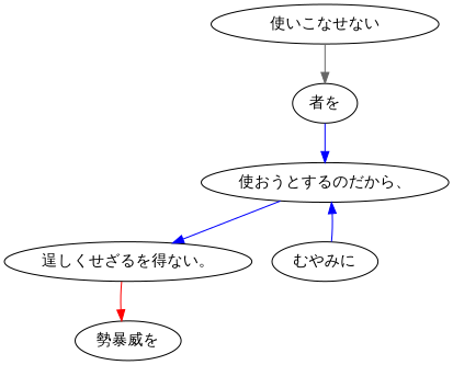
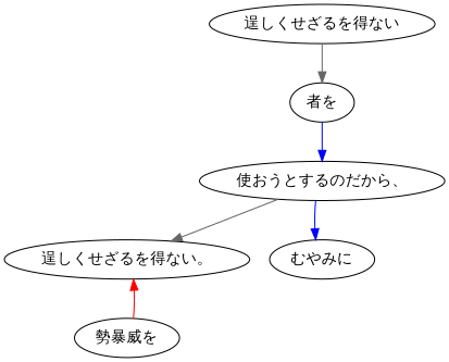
  digraph {
    fontname=Oswald
    node [fontname=Oswald]
    edge [color=gray40 fontname=Oswald]
-   n1 [label="使いこなせない"]
+   n1 [label="逞しくせざるを得ない"]
    n2 [label="者を"]
    n3 [label="使おうとするのだから、"]
    n4 [label="逞しくせざるを得ない。"]
    n5 [label="むやみに"]
    n6 [label="勢暴威を"]
    n1 -> n2
    n2 -> n3 [color=blue]
-   n3 -> n4 [color=blue]
-   n5 -> n3 [color=blue]
-   n4 -> n6 [color=red]
+   n3 -> n4
+   n3 -> n5 [color=blue]
+   n6 -> n4 [color=red]
  }
